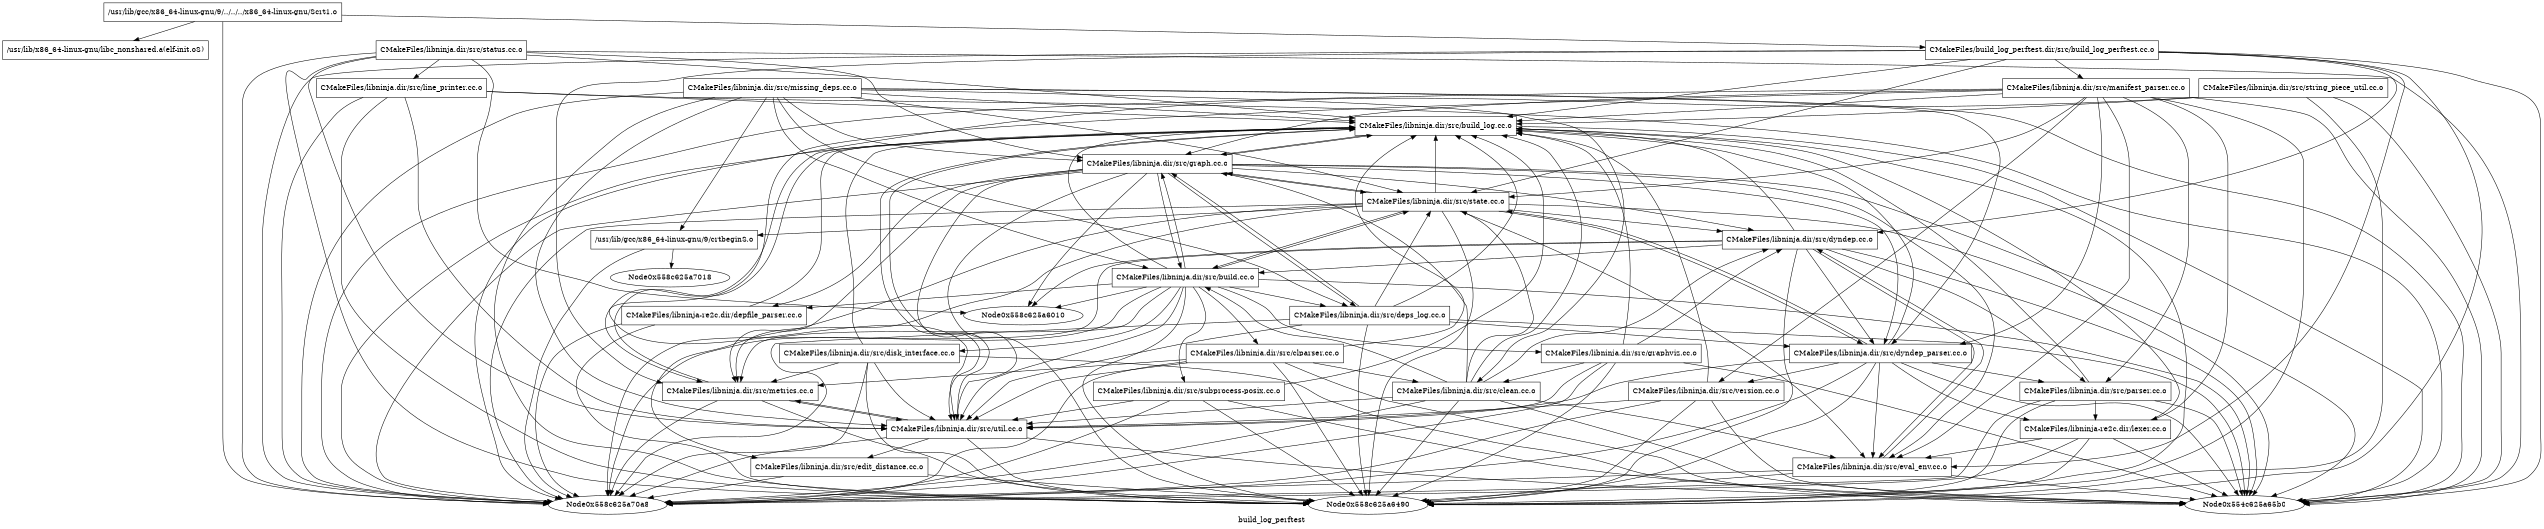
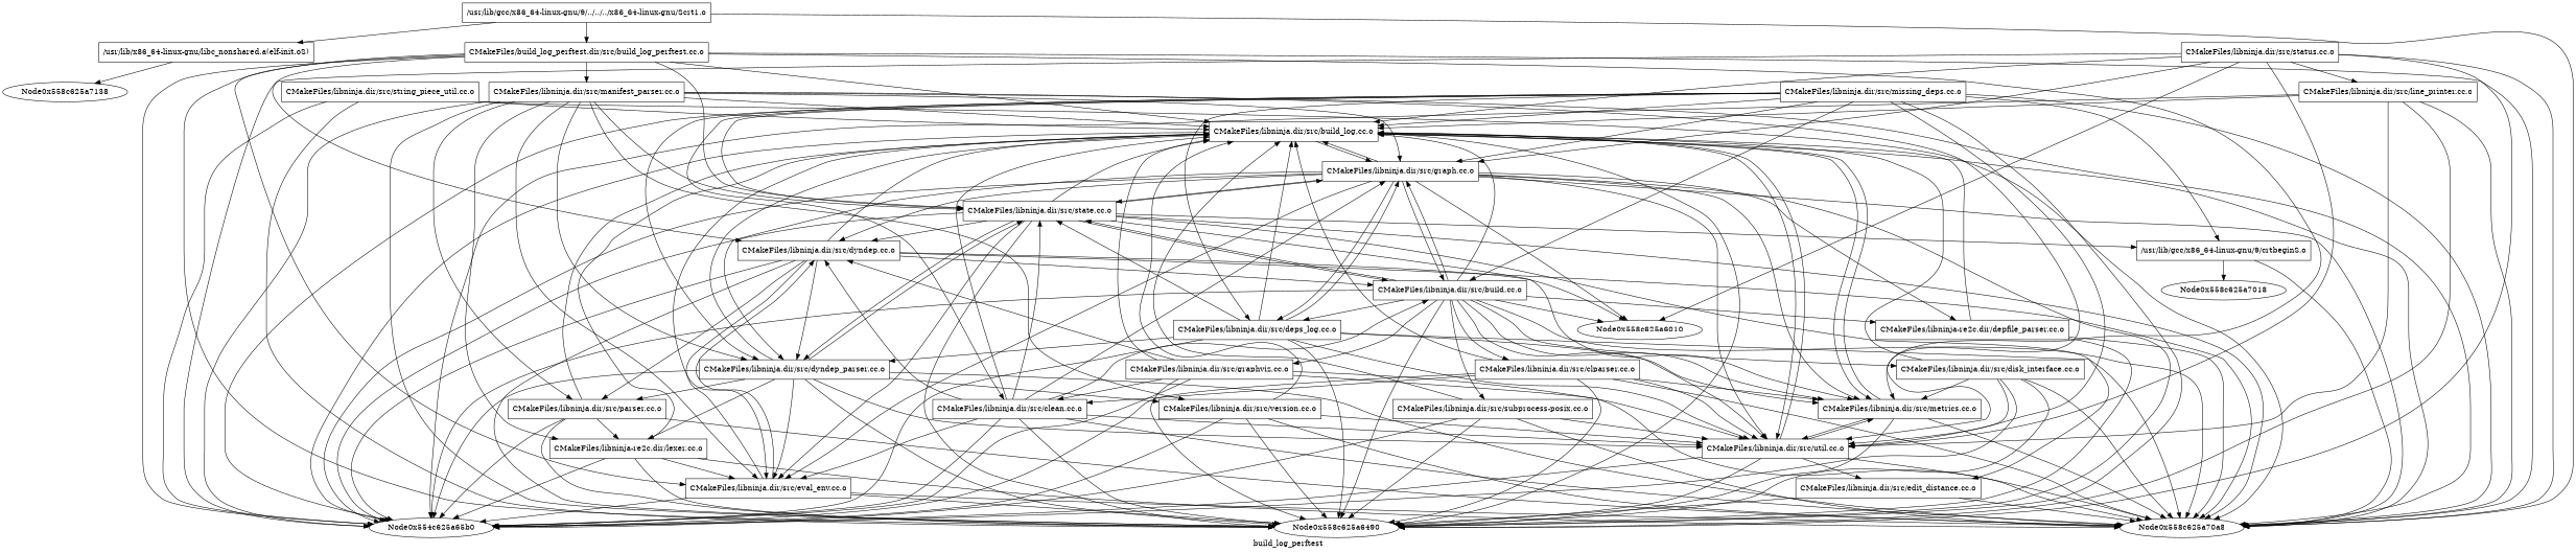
  digraph {
    label=build_log_perftest
    node [shape=record]
    n1 [label="{/usr/lib/gcc/x86_64-linux-gnu/9/../../../x86_64-linux-gnu/Scrt1.o}"]
    n2 [label="{CMakeFiles/build_log_perftest.dir/src/build_log_perftest.cc.o}"]
    n3 [label="{/usr/lib/x86_64-linux-gnu/libc_nonshared.a(elf-init.oS)}"]
    Node0x558c625a70a8 [shape=""]
    n5 [label="{CMakeFiles/libninja.dir/src/build_log.cc.o}"]
    n6 [label="{CMakeFiles/libninja.dir/src/metrics.cc.o}"]
    Node0x558c625a6490 [shape=""]
    n8 [label=Node0x554c625a65b0 shape=""]
    n9 [label="{CMakeFiles/libninja.dir/src/state.cc.o}"]
    n10 [label="{CMakeFiles/libninja.dir/src/dyndep.cc.o}"]
    n11 [label="{CMakeFiles/libninja.dir/src/eval_env.cc.o}"]
    n12 [label="{CMakeFiles/libninja.dir/src/manifest_parser.cc.o}"]
+   Node0x558c625a7138 [shape=""]
    n14 [label="{CMakeFiles/libninja.dir/src/graph.cc.o}"]
    n15 [label="{CMakeFiles/libninja.dir/src/util.cc.o}"]
    n16 [label="{/usr/lib/gcc/x86_64-linux-gnu/9/crtbeginS.o}"]
    n17 [label="{CMakeFiles/libninja.dir/src/build.cc.o}"]
    n18 [label="{CMakeFiles/libninja.dir/src/dyndep_parser.cc.o}"]
    n19 [label="{CMakeFiles/libninja.dir/src/edit_distance.cc.o}"]
    Node0x558c625a6010 [shape=""]
    n21 [label="{CMakeFiles/libninja.dir/src/parser.cc.o}"]
    n22 [label="{CMakeFiles/libninja.dir/src/version.cc.o}"]
    n23 [label="{CMakeFiles/libninja-re2c.dir/lexer.cc.o}"]
    Node0x558c625a7018 [shape=""]
    n25 [label="{CMakeFiles/libninja.dir/src/deps_log.cc.o}"]
    n26 [label="{CMakeFiles/libninja-re2c.dir/depfile_parser.cc.o}"]
    n27 [label="{CMakeFiles/libninja.dir/src/clparser.cc.o}"]
    n28 [label="{CMakeFiles/libninja.dir/src/disk_interface.cc.o}"]
    n29 [label="{CMakeFiles/libninja.dir/src/subprocess-posix.cc.o}"]
    n30 [label="{CMakeFiles/libninja.dir/src/graphviz.cc.o}"]
    n31 [label="{CMakeFiles/libninja.dir/src/clean.cc.o}"]
    n32 [label="{CMakeFiles/libninja.dir/src/line_printer.cc.o}"]
    n33 [label="{CMakeFiles/libninja.dir/src/missing_deps.cc.o}"]
    n34 [label="{CMakeFiles/libninja.dir/src/status.cc.o}"]
    n35 [label="{CMakeFiles/libninja.dir/src/string_piece_util.cc.o}"]
    n1 -> n2
    n1 -> n3
    n1 -> Node0x558c625a70a8
    n2 -> Node0x558c625a70a8
    n2 -> n5
    n2 -> n6
    n2 -> Node0x558c625a6490
    n2 -> n8
    n2 -> n9
    n2 -> n10
    n2 -> n11
    n2 -> n12
+   n3 -> Node0x558c625a7138
    n5 -> Node0x558c625a70a8
    n5 -> n6
    n5 -> Node0x558c625a6490
    n5 -> n8
    n5 -> n14
    n5 -> n15
    n6 -> Node0x558c625a70a8
    n6 -> n5
    n6 -> Node0x558c625a6490
    n6 -> n15
    n9 -> Node0x558c625a70a8
    n9 -> n5
    n9 -> n6
    n9 -> Node0x558c625a6490
    n9 -> n8
    n9 -> n10
    n9 -> n11
    n9 -> n14
    n9 -> n16
    n9 -> n17
    n9 -> n18
    n9 -> n19
    n10 -> Node0x558c625a70a8
    n10 -> n5
    n10 -> Node0x558c625a6490
    n10 -> n8
    n10 -> n11
    n10 -> n17
    n10 -> n18
    n10 -> Node0x558c625a6010
    n10 -> n21
    n11 -> Node0x558c625a70a8
+   n11 -> n5
    n11 -> Node0x558c625a6490
    n11 -> n8
    n11 -> n10
    n12 -> Node0x558c625a70a8
    n12 -> n5
    n12 -> Node0x558c625a6490
    n12 -> n8
    n12 -> n9
    n12 -> n11
    n12 -> n14
    n12 -> n15
    n12 -> n18
    n12 -> n21
    n12 -> n22
    n12 -> n23
    n14 -> Node0x558c625a70a8
    n14 -> n5
    n14 -> n6
    n14 -> Node0x558c625a6490
    n14 -> n8
    n14 -> n9
    n14 -> n10
    n14 -> n11
    n14 -> n15
    n14 -> n17
    n14 -> n18
    n14 -> Node0x558c625a6010
    n14 -> n25
    n14 -> n26
    n15 -> Node0x558c625a70a8
    n15 -> n5
    n15 -> n6
    n15 -> Node0x558c625a6490
    n15 -> n8
    n15 -> n19
    n16 -> Node0x558c625a70a8
    n16 -> Node0x558c625a7018
    n17 -> Node0x558c625a70a8
    n17 -> n5
    n17 -> n6
    n17 -> Node0x558c625a6490
    n17 -> n8
    n17 -> n9
    n17 -> n14
    n17 -> n15
    n17 -> Node0x558c625a6010
    n17 -> n25
    n17 -> n26
    n17 -> n27
    n17 -> n28
    n17 -> n29
    n17 -> n30
    n18 -> Node0x558c625a70a8
    n18 -> n5
    n18 -> Node0x558c625a6490
    n18 -> n8
    n18 -> n9
    n18 -> n11
    n18 -> n15
    n18 -> n21
    n18 -> n22
    n18 -> n23
    n19 -> Node0x558c625a70a8
    n19 -> Node0x558c625a6490
    n21 -> Node0x558c625a70a8
    n21 -> n5
    n21 -> Node0x558c625a6490
    n21 -> n8
    n21 -> n23
    n22 -> Node0x558c625a70a8
    n22 -> n5
    n22 -> Node0x558c625a6490
    n22 -> n8
    n22 -> n15
    n23 -> Node0x558c625a70a8
    n23 -> n5
    n23 -> Node0x558c625a6490
    n23 -> n8
    n23 -> n11
    n25 -> Node0x558c625a70a8
    n25 -> n5
+   n25 -> n6
    n25 -> Node0x558c625a6490
    n25 -> n8
    n25 -> n9
    n25 -> n14
    n25 -> n15
    n25 -> n18
    n26 -> Node0x558c625a70a8
    n26 -> n5
    n26 -> Node0x558c625a6490
    n27 -> Node0x558c625a70a8
    n27 -> n5
    n27 -> n6
    n27 -> Node0x558c625a6490
    n27 -> n8
    n27 -> n15
    n27 -> n31
    n28 -> Node0x558c625a70a8
    n28 -> n5
    n28 -> n6
    n28 -> Node0x558c625a6490
    n28 -> n8
    n28 -> n15
    n29 -> Node0x558c625a70a8
    n29 -> n5
    n29 -> Node0x558c625a6490
    n29 -> n8
    n29 -> n15
    n30 -> Node0x558c625a70a8
    n30 -> n5
    n30 -> Node0x558c625a6490
    n30 -> n8
    n30 -> n10
    n30 -> n15
    n30 -> n31
    n31 -> Node0x558c625a70a8
    n31 -> n5
    n31 -> Node0x558c625a6490
    n31 -> n8
    n31 -> n9
    n31 -> n10
    n31 -> n11
    n31 -> n14
    n31 -> n15
    n31 -> n17
    n32 -> Node0x558c625a70a8
    n32 -> n5
    n32 -> Node0x558c625a6490
    n32 -> n8
    n32 -> n15
    n33 -> Node0x558c625a70a8
    n33 -> n5
    n33 -> Node0x558c625a6490
    n33 -> n8
    n33 -> n9
    n33 -> n14
    n33 -> n15
    n33 -> n16
    n33 -> n17
    n33 -> n18
    n33 -> n25
    n33 -> n31
    n34 -> Node0x558c625a70a8
    n34 -> n5
    n34 -> Node0x558c625a6490
    n34 -> n8
    n34 -> n14
    n34 -> n15
    n34 -> Node0x558c625a6010
    n34 -> n32
    n35 -> Node0x558c625a70a8
    n35 -> n5
    n35 -> Node0x558c625a6490
    n35 -> n8
  }
